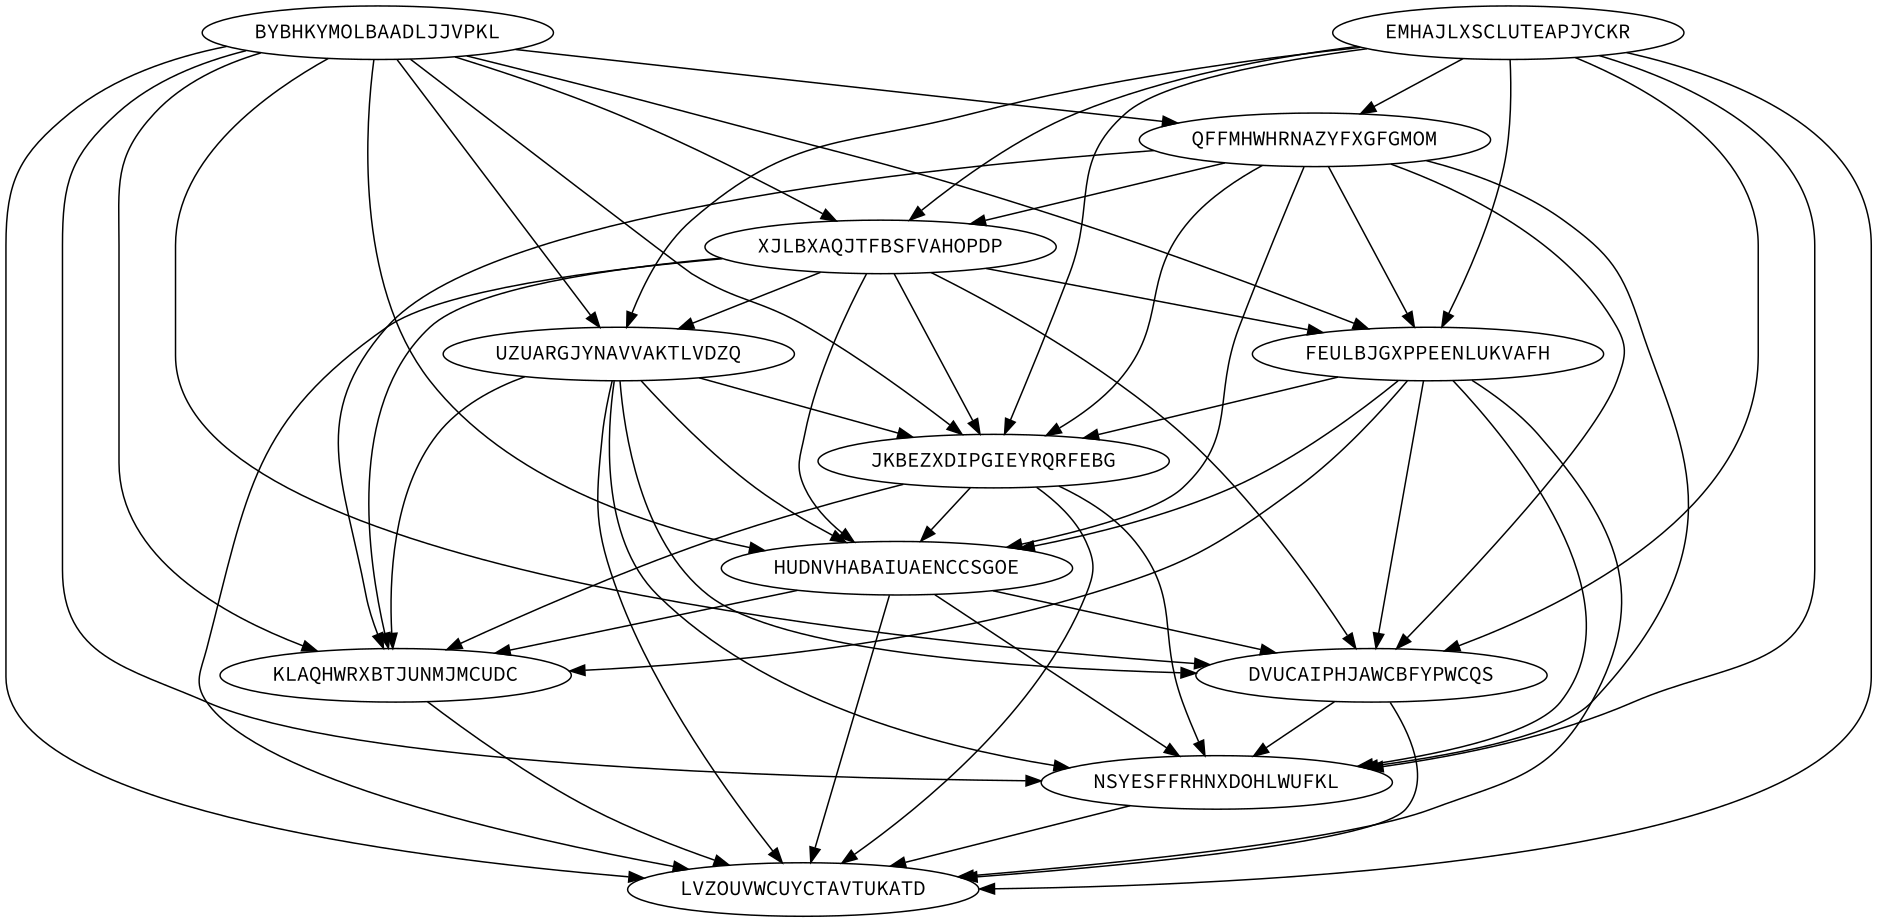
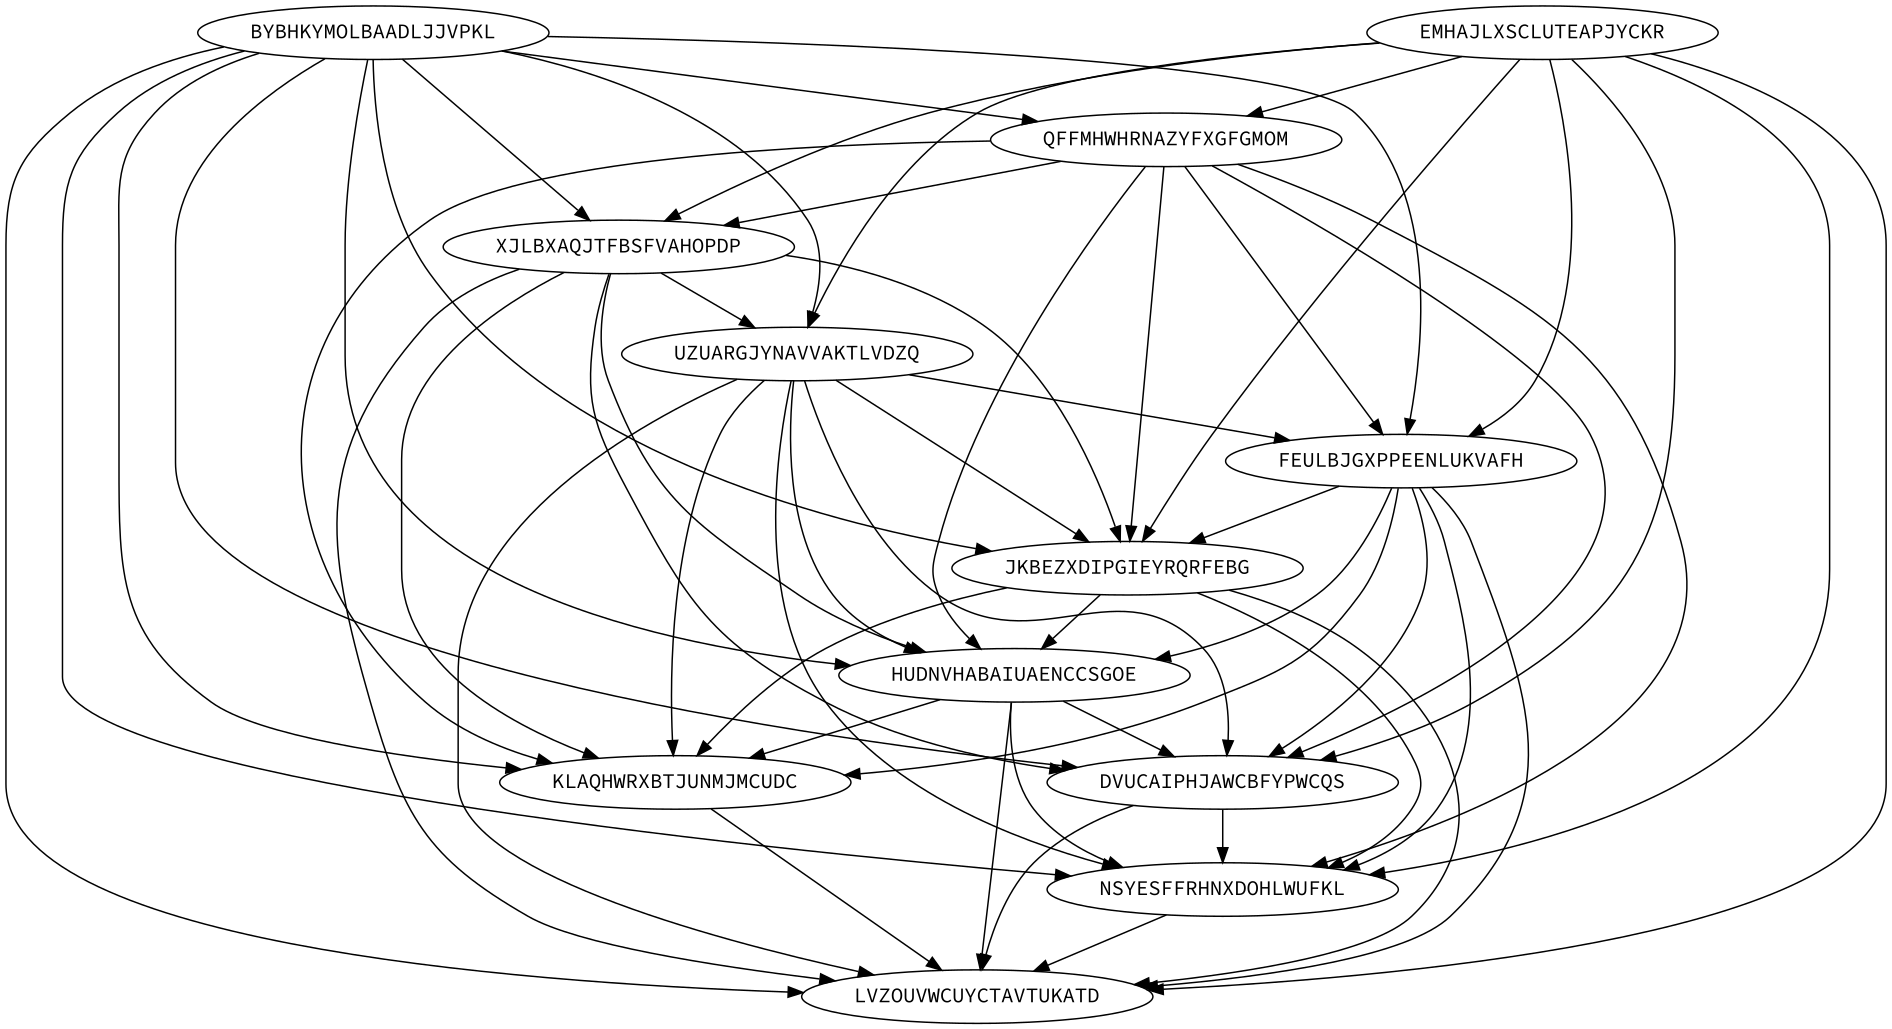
  digraph {
    fontname="Source Code Pro"
    node [Processor=1 Weight=10 fontname="Source Code Pro"]
    edge [Weight=13 fontname="Source Code Pro"]
    BYBHKYMOLBAADLJJVPKL [Start=0 Weight=12]
    QFFMHWHRNAZYFXGFGMOM [Start=26]
    XJLBXAQJTFBSFVAHOPDP [Start=36 Weight=15]
    UZUARGJYNAVVAKTLVDZQ [Start=51 Weight=16]
    FEULBJGXPPEENLUKVAFH [Start=67 Weight=11]
    JKBEZXDIPGIEYRQRFEBG [Start=78 Weight=18]
    HUDNVHABAIUAENCCSGOE [Start=96 Weight=13]
    DVUCAIPHJAWCBFYPWCQS [Start=109 Weight=17]
    NSYESFFRHNXDOHLWUFKL [Start=126]
    KLAQHWRXBTJUNMJMCUDC [Start=136 Weight=15]
    LVZOUVWCUYCTAVTUKATD [Start=151 Weight=17]
    EMHAJLXSCLUTEAPJYCKR [Start=12 Weight=14]
    BYBHKYMOLBAADLJJVPKL -> QFFMHWHRNAZYFXGFGMOM [Weight=15]
    BYBHKYMOLBAADLJJVPKL -> XJLBXAQJTFBSFVAHOPDP
    BYBHKYMOLBAADLJJVPKL -> UZUARGJYNAVVAKTLVDZQ [Weight=14]
    BYBHKYMOLBAADLJJVPKL -> FEULBJGXPPEENLUKVAFH [Weight=15]
    BYBHKYMOLBAADLJJVPKL -> JKBEZXDIPGIEYRQRFEBG [Weight=18]
    BYBHKYMOLBAADLJJVPKL -> HUDNVHABAIUAENCCSGOE [Weight=19]
    BYBHKYMOLBAADLJJVPKL -> DVUCAIPHJAWCBFYPWCQS [Weight=15]
    BYBHKYMOLBAADLJJVPKL -> NSYESFFRHNXDOHLWUFKL [Weight=20]
    BYBHKYMOLBAADLJJVPKL -> KLAQHWRXBTJUNMJMCUDC [Weight=20]
    BYBHKYMOLBAADLJJVPKL -> LVZOUVWCUYCTAVTUKATD [Weight=15]
    QFFMHWHRNAZYFXGFGMOM -> XJLBXAQJTFBSFVAHOPDP [Weight=10]
    QFFMHWHRNAZYFXGFGMOM -> FEULBJGXPPEENLUKVAFH [Weight=18]
    QFFMHWHRNAZYFXGFGMOM -> JKBEZXDIPGIEYRQRFEBG [Weight=15]
    QFFMHWHRNAZYFXGFGMOM -> HUDNVHABAIUAENCCSGOE
    QFFMHWHRNAZYFXGFGMOM -> DVUCAIPHJAWCBFYPWCQS [Weight=14]
    QFFMHWHRNAZYFXGFGMOM -> NSYESFFRHNXDOHLWUFKL [Weight=19]
    QFFMHWHRNAZYFXGFGMOM -> KLAQHWRXBTJUNMJMCUDC [Weight=20]
    XJLBXAQJTFBSFVAHOPDP -> UZUARGJYNAVVAKTLVDZQ [Weight=12]
-   XJLBXAQJTFBSFVAHOPDP -> FEULBJGXPPEENLUKVAFH
+   UZUARGJYNAVVAKTLVDZQ -> FEULBJGXPPEENLUKVAFH
    XJLBXAQJTFBSFVAHOPDP -> JKBEZXDIPGIEYRQRFEBG [Weight=14]
    XJLBXAQJTFBSFVAHOPDP -> HUDNVHABAIUAENCCSGOE [Weight=12]
    XJLBXAQJTFBSFVAHOPDP -> DVUCAIPHJAWCBFYPWCQS
    XJLBXAQJTFBSFVAHOPDP -> KLAQHWRXBTJUNMJMCUDC
    XJLBXAQJTFBSFVAHOPDP -> LVZOUVWCUYCTAVTUKATD [Weight=20]
    UZUARGJYNAVVAKTLVDZQ -> JKBEZXDIPGIEYRQRFEBG [Weight=15]
    UZUARGJYNAVVAKTLVDZQ -> HUDNVHABAIUAENCCSGOE [Weight=10]
    UZUARGJYNAVVAKTLVDZQ -> DVUCAIPHJAWCBFYPWCQS [Weight=19]
    UZUARGJYNAVVAKTLVDZQ -> NSYESFFRHNXDOHLWUFKL [Weight=12]
    UZUARGJYNAVVAKTLVDZQ -> KLAQHWRXBTJUNMJMCUDC [Weight=15]
    UZUARGJYNAVVAKTLVDZQ -> LVZOUVWCUYCTAVTUKATD [Weight=11]
    FEULBJGXPPEENLUKVAFH -> JKBEZXDIPGIEYRQRFEBG [Weight=16]
    FEULBJGXPPEENLUKVAFH -> HUDNVHABAIUAENCCSGOE
    FEULBJGXPPEENLUKVAFH -> DVUCAIPHJAWCBFYPWCQS [Weight=11]
    FEULBJGXPPEENLUKVAFH -> NSYESFFRHNXDOHLWUFKL [Weight=16]
    FEULBJGXPPEENLUKVAFH -> KLAQHWRXBTJUNMJMCUDC [Weight=19]
    FEULBJGXPPEENLUKVAFH -> LVZOUVWCUYCTAVTUKATD [Weight=14]
    JKBEZXDIPGIEYRQRFEBG -> HUDNVHABAIUAENCCSGOE [Weight=14]
    JKBEZXDIPGIEYRQRFEBG -> NSYESFFRHNXDOHLWUFKL [Weight=16]
    JKBEZXDIPGIEYRQRFEBG -> KLAQHWRXBTJUNMJMCUDC [Weight=10]
    JKBEZXDIPGIEYRQRFEBG -> LVZOUVWCUYCTAVTUKATD [Weight=10]
    HUDNVHABAIUAENCCSGOE -> DVUCAIPHJAWCBFYPWCQS
    HUDNVHABAIUAENCCSGOE -> NSYESFFRHNXDOHLWUFKL [Weight=11]
    HUDNVHABAIUAENCCSGOE -> KLAQHWRXBTJUNMJMCUDC [Weight=14]
    HUDNVHABAIUAENCCSGOE -> LVZOUVWCUYCTAVTUKATD [Weight=20]
    DVUCAIPHJAWCBFYPWCQS -> NSYESFFRHNXDOHLWUFKL [Weight=16]
    DVUCAIPHJAWCBFYPWCQS -> LVZOUVWCUYCTAVTUKATD [Weight=19]
    NSYESFFRHNXDOHLWUFKL -> LVZOUVWCUYCTAVTUKATD [Weight=12]
    KLAQHWRXBTJUNMJMCUDC -> LVZOUVWCUYCTAVTUKATD [Weight=10]
    EMHAJLXSCLUTEAPJYCKR -> QFFMHWHRNAZYFXGFGMOM
    EMHAJLXSCLUTEAPJYCKR -> XJLBXAQJTFBSFVAHOPDP [Weight=14]
    EMHAJLXSCLUTEAPJYCKR -> UZUARGJYNAVVAKTLVDZQ
    EMHAJLXSCLUTEAPJYCKR -> FEULBJGXPPEENLUKVAFH [Weight=14]
    EMHAJLXSCLUTEAPJYCKR -> JKBEZXDIPGIEYRQRFEBG [Weight=20]
    EMHAJLXSCLUTEAPJYCKR -> DVUCAIPHJAWCBFYPWCQS [Weight=14]
    EMHAJLXSCLUTEAPJYCKR -> NSYESFFRHNXDOHLWUFKL [Weight=18]
    EMHAJLXSCLUTEAPJYCKR -> LVZOUVWCUYCTAVTUKATD [Weight=19]
  }
